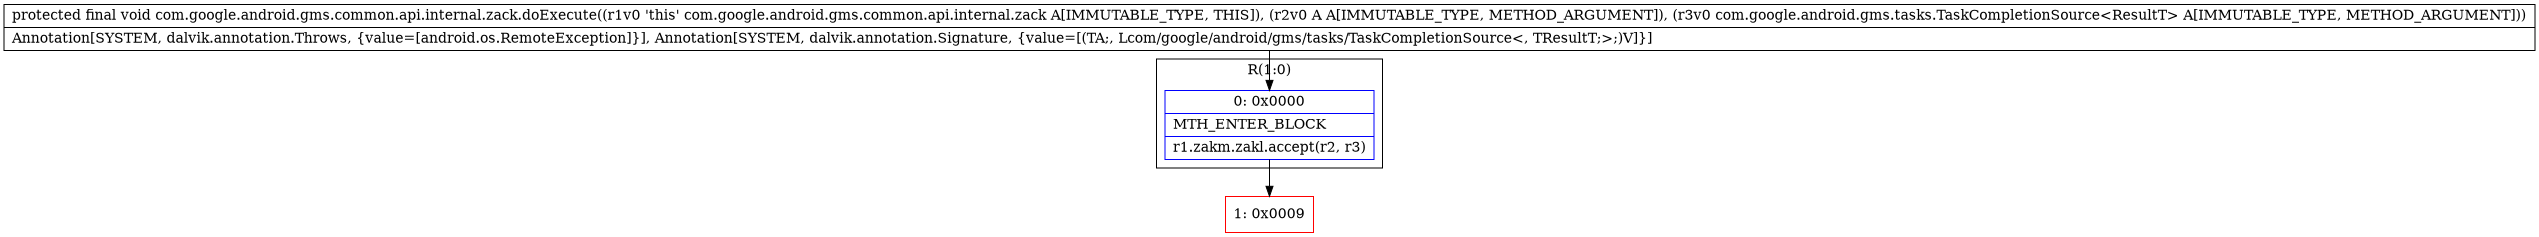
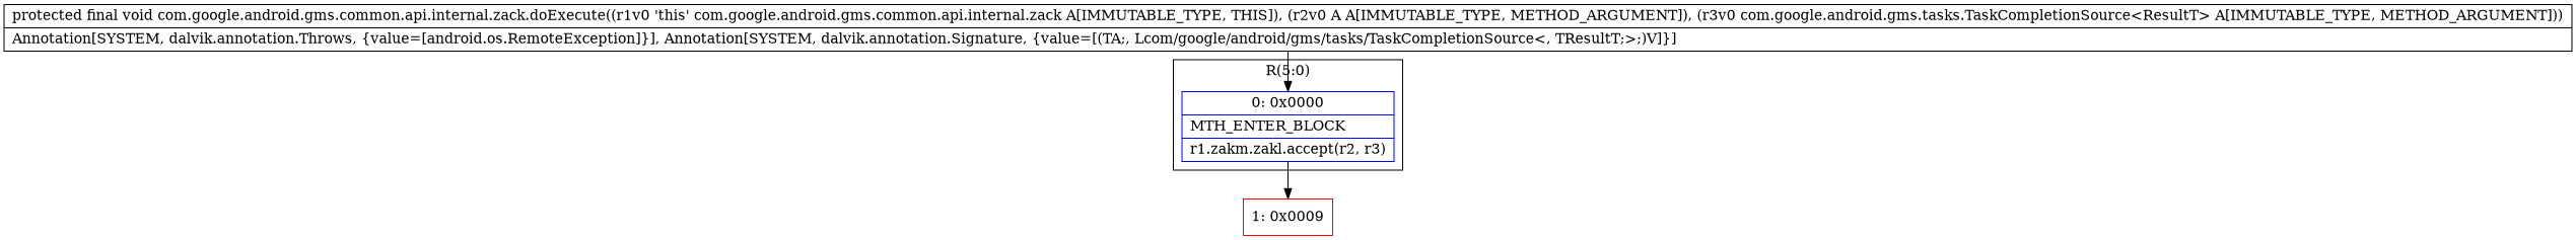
  digraph {
    node [shape=record]
    n1 [color=blue label="{0\:\ 0x0000|MTH_ENTER_BLOCK\l|r1.zakm.zakl.accept(r2, r3)\l}"]
    n2 [color=red label="{1\:\ 0x0009}"]
    n3 [label="{protected final void com.google.android.gms.common.api.internal.zack.doExecute((r1v0 'this' com.google.android.gms.common.api.internal.zack A[IMMUTABLE_TYPE, THIS]), (r2v0 A A[IMMUTABLE_TYPE, METHOD_ARGUMENT]), (r3v0 com.google.android.gms.tasks.TaskCompletionSource\<ResultT\> A[IMMUTABLE_TYPE, METHOD_ARGUMENT]))  | Annotation[SYSTEM, dalvik.annotation.Throws, \{value=[android.os.RemoteException]\}], Annotation[SYSTEM, dalvik.annotation.Signature, \{value=[(TA;, Lcom\/google\/android\/gms\/tasks\/TaskCompletionSource\<, TResultT;\>;)V]\}]\l}"]
    subgraph cluster_1 {
-     label="R(1:0)"
+     label="R(5:0)"
      n1
    }
    n1 -> n2
    n3 -> n1
  }
